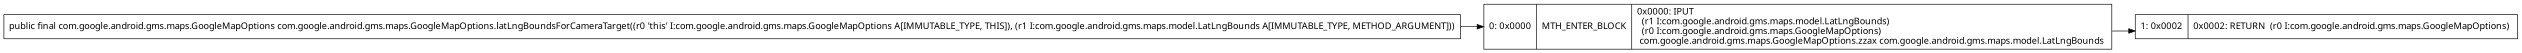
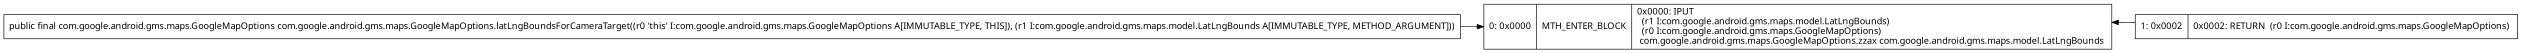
  digraph {
    rankdir=LR
    fontname="Noto Sans"
    node [shape=record fontname="Noto Sans"]
    edge [fontname="Noto Sans"]
    n1 [label="{0\:\ 0x0000|MTH_ENTER_BLOCK\l|0x0000: IPUT  \l  (r1 I:com.google.android.gms.maps.model.LatLngBounds)\l  (r0 I:com.google.android.gms.maps.GoogleMapOptions)\l com.google.android.gms.maps.GoogleMapOptions.zzax com.google.android.gms.maps.model.LatLngBounds \l}"]
    n2 [label="{1\:\ 0x0002|0x0002: RETURN  (r0 I:com.google.android.gms.maps.GoogleMapOptions) \l}"]
    n3 [label="{public final com.google.android.gms.maps.GoogleMapOptions com.google.android.gms.maps.GoogleMapOptions.latLngBoundsForCameraTarget((r0 'this' I:com.google.android.gms.maps.GoogleMapOptions A[IMMUTABLE_TYPE, THIS]), (r1 I:com.google.android.gms.maps.model.LatLngBounds A[IMMUTABLE_TYPE, METHOD_ARGUMENT])) }"]
-   n1 -> n2
+   n2 -> n1
    n3 -> n1
  }
